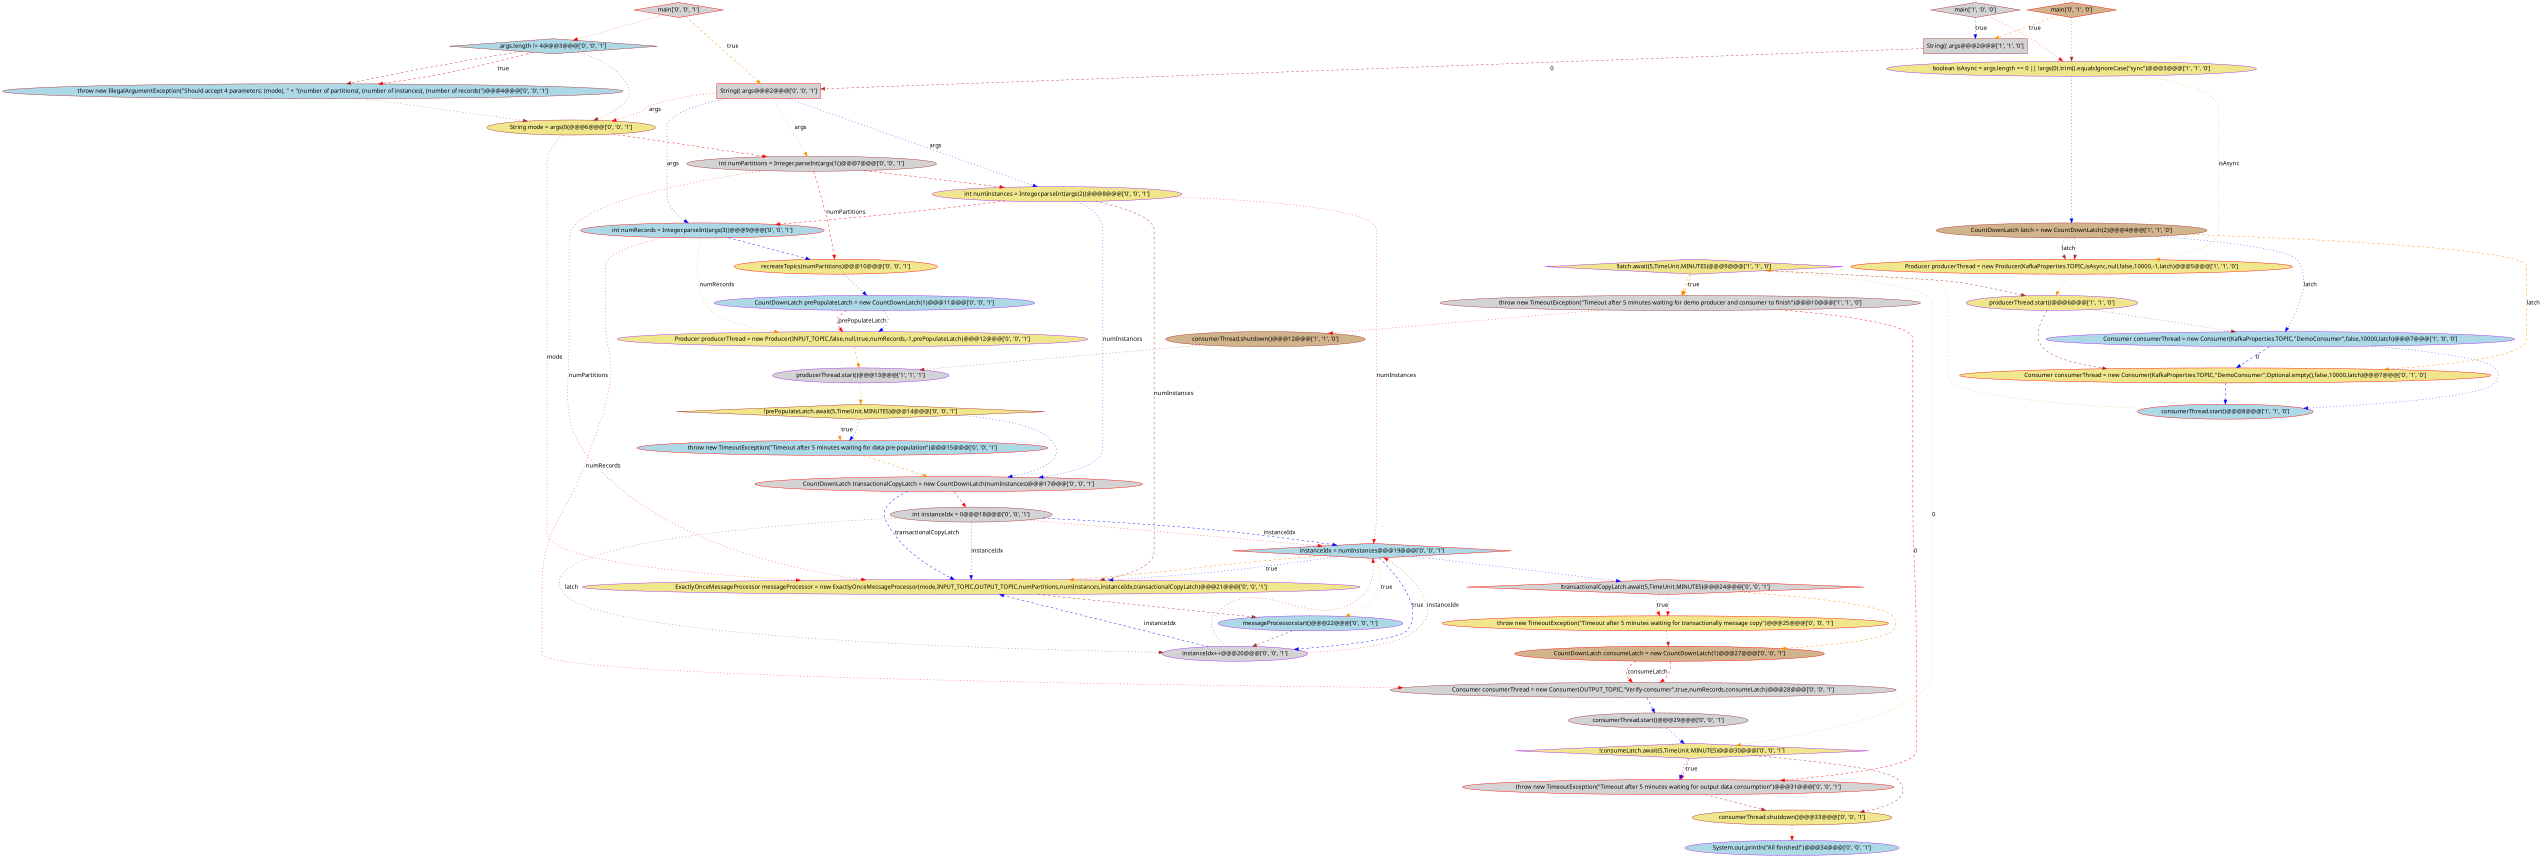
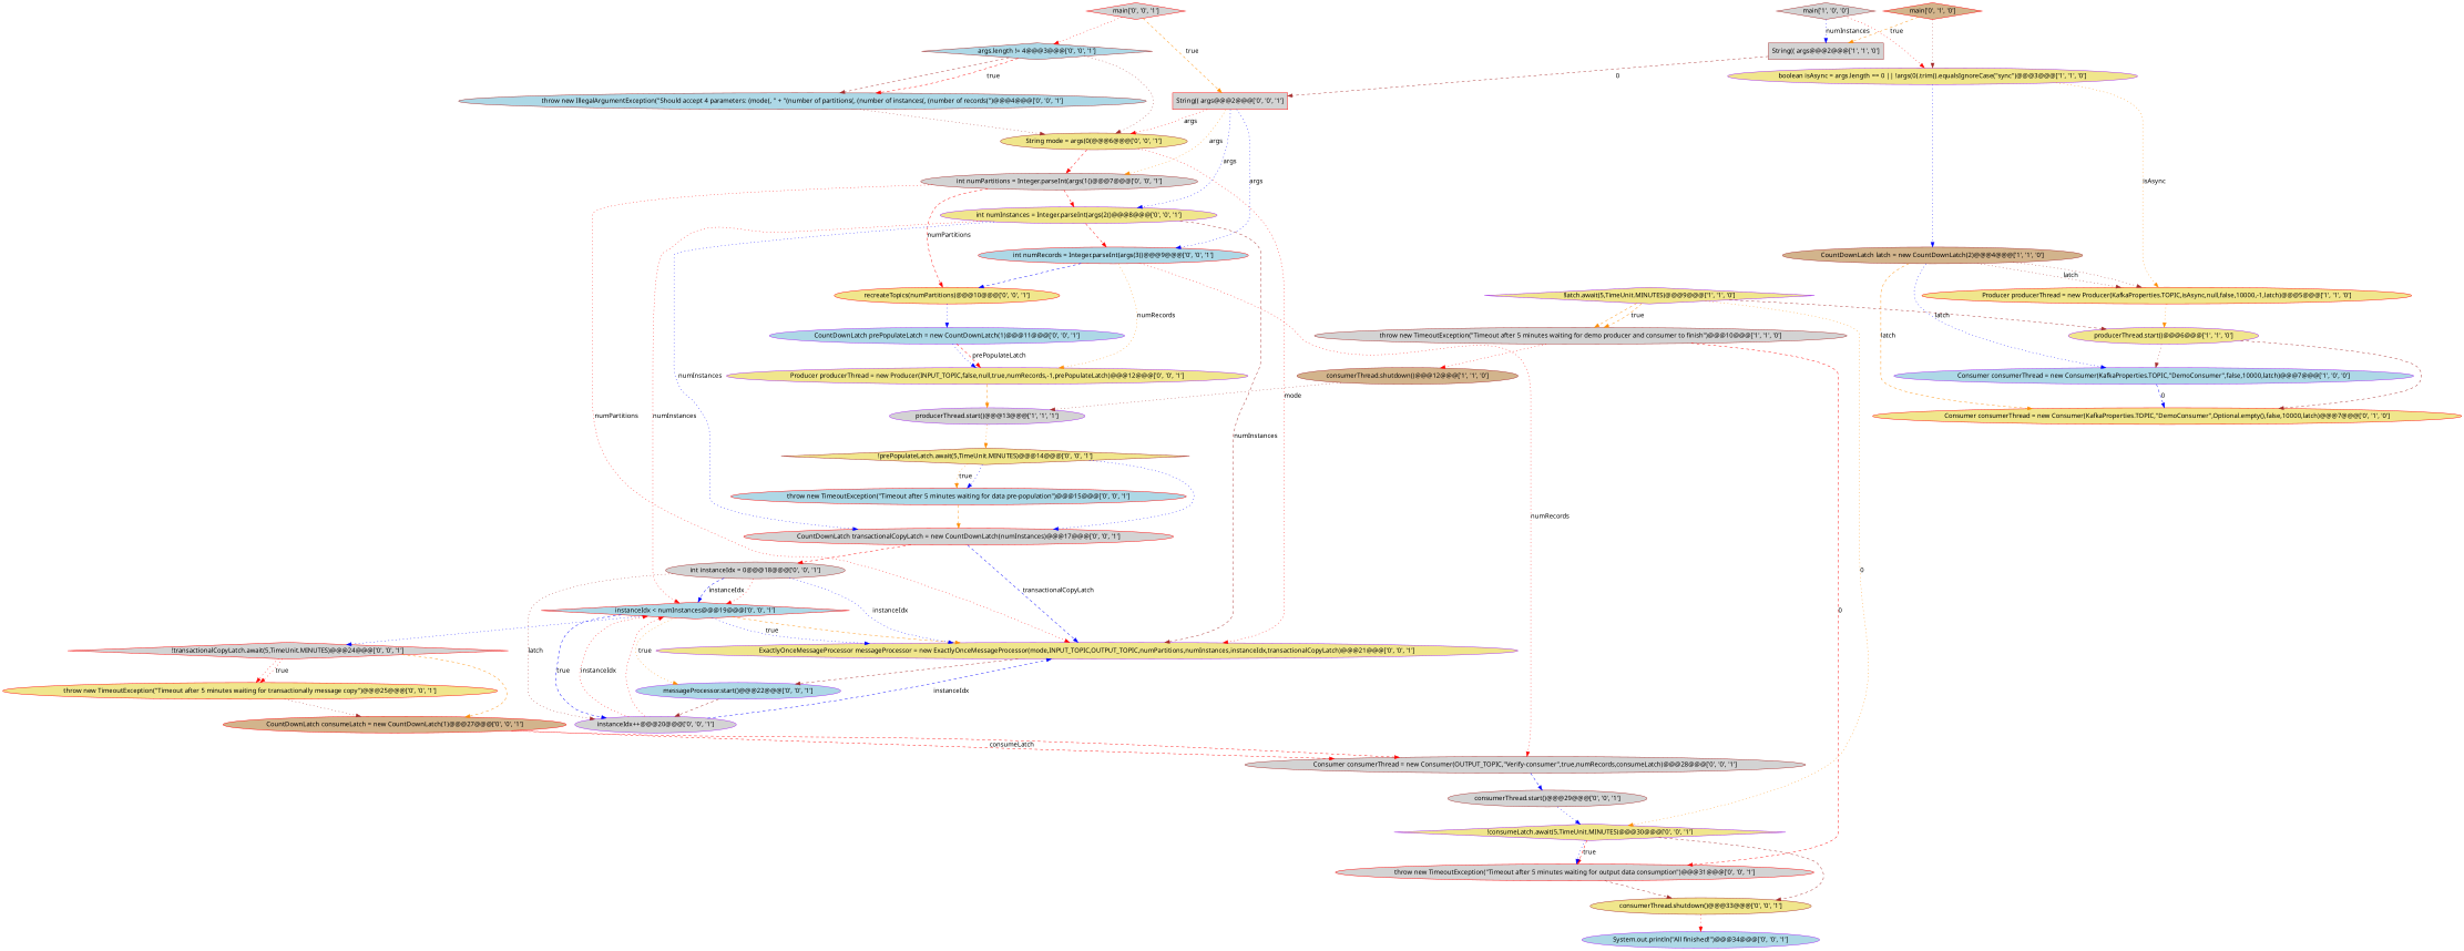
  digraph {
    fontname="Noto Sans"
    node [color=red fillcolor=lightgrey fontname="Noto Sans" shape=ellipse style=filled]
    edge [color=red fontname="Noto Sans" style=dotted]
    n1 [label="throw new TimeoutException(\"Timeout after 5 minutes waiting for output data consumption\")@@@31@@@['0', '0', '1']"]
    n2 [color=brown fillcolor=khaki label="consumerThread.shutdown()@@@33@@@['0', '0', '1']"]
    n3 [color=purple fillcolor=lightblue label="System.out.println(\"All finished!\")@@@34@@@['0', '0', '1']"]
    n4 [fillcolor=tan label="CountDownLatch consumeLatch = new CountDownLatch(1)@@@27@@@['0', '0', '1']"]
    n5 [color=brown label="Consumer consumerThread = new Consumer(OUTPUT_TOPIC,\"Verify-consumer\",true,numRecords,consumeLatch)@@@28@@@['0', '0', '1']"]
    n6 [color=brown label="consumerThread.start()@@@29@@@['0', '0', '1']"]
    n7 [color=brown label="throw new TimeoutException(\"Timeout after 5 minutes waiting for demo producer and consumer to finish\")@@@10@@@['1', '1', '0']"]
    n8 [color=brown fillcolor=tan label="consumerThread.shutdown()@@@12@@@['1', '1', '0']"]
    n9 [color=purple label="producerThread.start()@@@13@@@['1', '1', '1']"]
    n10 [label="!transactionalCopyLatch.await(5,TimeUnit.MINUTES)@@@24@@@['0', '0', '1']" shape=diamond]
    n11 [fillcolor=khaki label="throw new TimeoutException(\"Timeout after 5 minutes waiting for transactionally message copy\")@@@25@@@['0', '0', '1']"]
    n12 [color=purple fillcolor=lightblue label="Consumer consumerThread = new Consumer(KafkaProperties.TOPIC,\"DemoConsumer\",false,10000,latch)@@@7@@@['1', '0', '0']"]
-   n13 [fillcolor=lightblue label="consumerThread.start()@@@8@@@['1', '1', '0']"]
    n14 [fillcolor=khaki label="Consumer consumerThread = new Consumer(KafkaProperties.TOPIC,\"DemoConsumer\",Optional.empty(),false,10000,latch)@@@7@@@['0', '1', '0']"]
    n15 [color=purple fillcolor=khaki label="!latch.await(5,TimeUnit.MINUTES)@@@9@@@['1', '1', '0']" shape=diamond]
    n16 [fillcolor=lightblue label="instanceIdx < numInstances@@@19@@@['0', '0', '1']" shape=diamond]
    n17 [color=purple fillcolor=khaki label="ExactlyOnceMessageProcessor messageProcessor = new ExactlyOnceMessageProcessor(mode,INPUT_TOPIC,OUTPUT_TOPIC,numPartitions,numInstances,instanceIdx,transactionalCopyLatch)@@@21@@@['0', '0', '1']"]
    n18 [color=purple label="instanceIdx++@@@20@@@['0', '0', '1']"]
    n19 [color=purple fillcolor=lightblue label="messageProcessor.start()@@@22@@@['0', '0', '1']"]
    n20 [color=brown fillcolor=lightblue label="throw new IllegalArgumentException(\"Should accept 4 parameters: (mode(, \" + \"(number of partitions(, (number of instances(, (number of records(\")@@@4@@@['0', '0', '1']"]
    n21 [color=brown fillcolor=khaki label="String mode = args(0(@@@6@@@['0', '0', '1']"]
    n22 [color=brown label="int numPartitions = Integer.parseInt(args(1()@@@7@@@['0', '0', '1']"]
    n23 [color=purple fillcolor=khaki label="!consumeLatch.await(5,TimeUnit.MINUTES)@@@30@@@['0', '0', '1']" shape=diamond]
    n24 [color=purple fillcolor=khaki label="producerThread.start()@@@6@@@['1', '1', '0']"]
    n25 [fillcolor=khaki label="recreateTopics(numPartitions)@@@10@@@['0', '0', '1']"]
    n26 [color=purple fillcolor=lightblue label="CountDownLatch prePopulateLatch = new CountDownLatch(1)@@@11@@@['0', '0', '1']"]
    n27 [color=purple fillcolor=khaki label="Producer producerThread = new Producer(INPUT_TOPIC,false,null,true,numRecords,-1,prePopulateLatch)@@@12@@@['0', '0', '1']"]
    n28 [color=brown label="int instanceIdx = 0@@@18@@@['0', '0', '1']"]
    n29 [color=brown fillcolor=tan label="CountDownLatch latch = new CountDownLatch(2)@@@4@@@['1', '1', '0']"]
    n30 [fillcolor=khaki label="Producer producerThread = new Producer(KafkaProperties.TOPIC,isAsync,null,false,10000,-1,latch)@@@5@@@['1', '1', '0']"]
    n31 [label="main['0', '0', '1']" shape=diamond]
    n32 [color=brown fillcolor=lightblue label="args.length != 4@@@3@@@['0', '0', '1']" shape=diamond]
    n33 [label="String(( args@@@2@@@['0', '0', '1']" shape=box]
    n34 [color=purple fillcolor=khaki label="int numInstances = Integer.parseInt(args(2()@@@8@@@['0', '0', '1']"]
    n35 [fillcolor=lightblue label="int numRecords = Integer.parseInt(args(3()@@@9@@@['0', '0', '1']"]
    n36 [color=brown fillcolor=khaki label="!prePopulateLatch.await(5,TimeUnit.MINUTES)@@@14@@@['0', '0', '1']" shape=diamond]
    n37 [label="CountDownLatch transactionalCopyLatch = new CountDownLatch(numInstances)@@@17@@@['0', '0', '1']"]
    n38 [fillcolor=lightblue label="throw new TimeoutException(\"Timeout after 5 minutes waiting for data pre-population\")@@@15@@@['0', '0', '1']"]
    n39 [color=brown label="String(( args@@@2@@@['1', '1', '0']" shape=box]
    n40 [fillcolor=tan label="main['0', '1', '0']" shape=diamond]
    n41 [color=purple fillcolor=khaki label="boolean isAsync = args.length == 0 || !args(0(.trim().equalsIgnoreCase(\"sync\")@@@3@@@['1', '1', '0']"]
    n42 [color=brown label="main['1', '0', '0']" shape=diamond]
    n1 -> n2 [color=brown style=dashed]
    n2 -> n3
    n4 -> n5 [label=consumeLatch style=dashed]
    n4 -> n5 [style=dashed]
    n5 -> n6 [color=blue style=dashed]
    n6 -> n23 [color=blue]
    n7 -> n1 [label=0 style=dashed]
    n7 -> n8
    n8 -> n9 [color=brown]
    n9 -> n36 [color=darkorange]
    n10 -> n4 [color=darkorange style=dashed]
    n10 -> n11 [label=true]
    n10 -> n11
    n11 -> n4 [color=brown]
-   n12 -> n13 [color=blue]
    n12 -> n14 [color=blue label=0 style=dashed]
-   n13 -> n15 [color=darkorange]
-   n14 -> n13 [color=blue style=dashed]
    n15 -> n7 [color=darkorange style=dashed]
    n15 -> n7 [color=darkorange label=true style=dashed]
    n15 -> n23 [color=darkorange label=0]
    n15 -> n24 [color=brown style=dashed]
    n16 -> n10 [color=blue]
    n16 -> n17 [color=blue label=true]
    n16 -> n17 [color=darkorange style=dashed]
    n16 -> n18 [color=blue label=true style=dashed]
    n16 -> n19 [color=darkorange label=true]
    n17 -> n19 [color=brown style=dashed]
    n18 -> n16 [label=instanceIdx]
    n18 -> n16
    n18 -> n17 [color=blue label=instanceIdx style=dashed]
    n19 -> n18 [color=brown style=dashed]
    n20 -> n21 [color=brown]
    n21 -> n17 [label=mode]
    n21 -> n22 [style=dashed]
    n22 -> n17 [label=numPartitions]
    n22 -> n25 [label=numPartitions style=dashed]
    n22 -> n34 [style=dashed]
    n23 -> n1 [label=true style=dashed]
    n23 -> n1 [color=blue]
    n23 -> n2 [color=brown style=dashed]
    n24 -> n12 [color=brown]
    n24 -> n14 [color=brown style=dashed]
    n25 -> n26 [color=blue]
    n26 -> n27 [label=prePopulateLatch style=dashed]
    n26 -> n27 [color=blue]
    n27 -> n9 [color=darkorange style=dashed]
    n28 -> n16 [color=blue label=instanceIdx style=dashed]
    n28 -> n16
    n28 -> n17 [color=blue label=instanceIdx]
    n28 -> n18 [color=brown label=latch]
    n29 -> n12 [color=blue label=latch]
    n29 -> n14 [color=darkorange label=latch style=dashed]
    n29 -> n30 [color=brown label=latch]
    n29 -> n30 [color=brown]
    n30 -> n24 [color=darkorange]
    n31 -> n32
    n31 -> n33 [color=darkorange label=true style=dashed]
    n32 -> n20 [color=brown style=dashed]
    n32 -> n20 [label=true style=dashed]
    n32 -> n21 [color=brown]
    n33 -> n21 [label=args]
    n33 -> n22 [color=darkorange label=args]
    n33 -> n34 [color=blue label=args]
    n33 -> n35 [color=blue label=args]
    n34 -> n16 [label=numInstances]
    n34 -> n17 [color=brown label=numInstances style=dashed]
    n34 -> n35 [style=dashed]
    n34 -> n37 [color=blue label=numInstances]
    n35 -> n5 [label=numRecords]
    n35 -> n25 [color=blue style=dashed]
    n35 -> n27 [color=darkorange label=numRecords]
    n36 -> n37 [color=blue]
    n36 -> n38 [color=blue]
    n36 -> n38 [color=darkorange label=true]
    n37 -> n17 [color=blue label=transactionalCopyLatch style=dashed]
    n37 -> n28 [style=dashed]
    n38 -> n37 [color=darkorange style=dashed]
    n39 -> n33 [color=brown label=0 style=dashed]
    n40 -> n39 [color=darkorange label=true style=dashed]
    n40 -> n41 [color=brown]
    n41 -> n29 [color=blue]
    n41 -> n30 [color=darkorange label=isAsync]
-   n42 -> n39 [color=blue label=true]
+   n42 -> n39 [color=blue label=numInstances]
    n42 -> n41
  }
